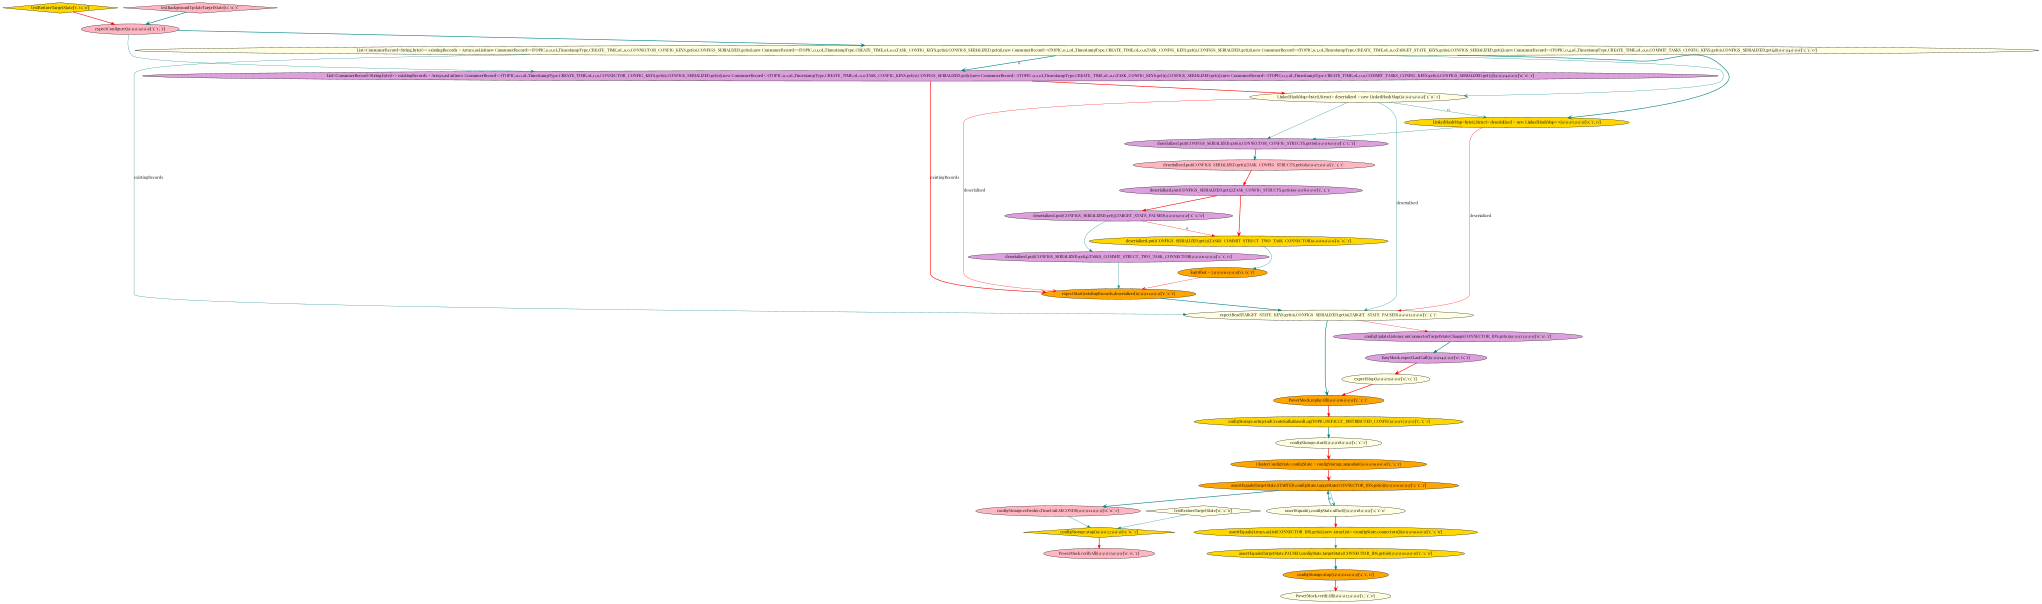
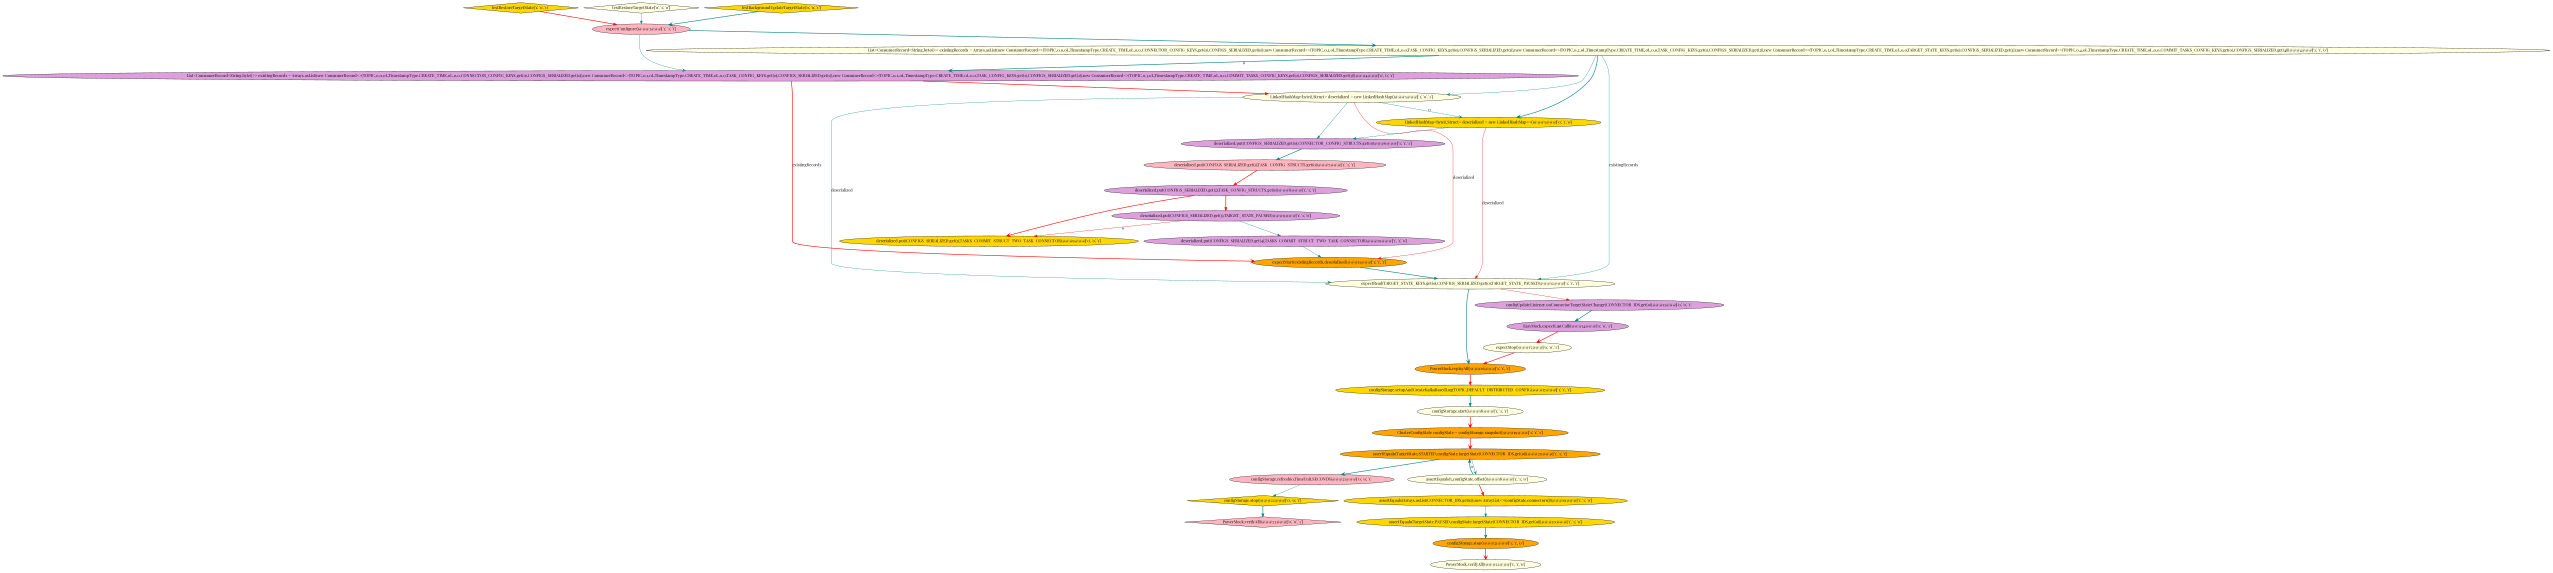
  digraph {
    fontname="Playfair Display"
    node [fillcolor=lightyellow fontname="Playfair Display" shape=ellipse style=filled]
    edge [arrowhead=normal color=teal fontname="Playfair Display" style=bold]
    n1 [fillcolor=orange label="assertEquals(TargetState.STARTED,configState.targetState(CONNECTOR_IDS.get(0)))@@@20@@@['1', '1', '1']"]
    n2 [fillcolor=lightpink label="configStorage.refresh(0,TimeUnit.SECONDS)@@@21@@@['0', '0', '1']"]
    n3 [label="assertEquals(5,configState.offset())@@@18@@@['1', '1', '0']"]
    n4 [fillcolor=gold label="configStorage.stop()@@@22@@@['0', '0', '1']" shape=diamond]
    n5 [fillcolor=gold label="assertEquals(Arrays.asList(CONNECTOR_IDS.get(0)),new ArrayList<>(configState.connectors()))@@@19@@@['1', '1', '0']"]
    n6 [fillcolor=plum label="deserialized.put(CONFIGS_SERIALIZED.get(3),TARGET_STATE_PAUSED)@@@9@@@['1', '1', '0']"]
    n7 [fillcolor=plum label="deserialized.put(CONFIGS_SERIALIZED.get(4),TASKS_COMMIT_STRUCT_TWO_TASK_CONNECTOR)@@@10@@@['1', '1', '0']"]
    n8 [fillcolor=gold label="deserialized.put(CONFIGS_SERIALIZED.get(3),TASKS_COMMIT_STRUCT_TWO_TASK_CONNECTOR)@@@9@@@['0', '0', '1']"]
    n9 [fillcolor=orange label="expectStart(existingRecords,deserialized)@@@11@@@['1', '1', '1']"]
-   n10 [fillcolor=orange label="logOffset = 5@@@10@@@['0', '0', '1']"]
    n11 [label="expectRead(TARGET_STATE_KEYS.get(0),CONFIGS_SERIALIZED.get(0),TARGET_STATE_PAUSED)@@@12@@@['1', '1', '1']"]
    n12 [fillcolor=lightpink label="expectConfigure()@@@3@@@['1', '1', '1']"]
    n13 [fillcolor=plum label="List<ConsumerRecord<String,byte((>> existingRecords = Arrays.asList(new ConsumerRecord<>(TOPIC,0,0,0L,TimestampType.CREATE_TIME,0L,0,0,CONNECTOR_CONFIG_KEYS.get(0),CONFIGS_SERIALIZED.get(0)),new ConsumerRecord<>(TOPIC,0,1,0L,TimestampType.CREATE_TIME,0L,0,0,TASK_CONFIG_KEYS.get(0),CONFIGS_SERIALIZED.get(1)),new ConsumerRecord<>(TOPIC,0,2,0L,TimestampType.CREATE_TIME,0L,0,0,TASK_CONFIG_KEYS.get(1),CONFIGS_SERIALIZED.get(2)),new ConsumerRecord<>(TOPIC,0,3,0L,TimestampType.CREATE_TIME,0L,0,0,COMMIT_TASKS_CONFIG_KEYS.get(0),CONFIGS_SERIALIZED.get(3)))@@@4@@@['0', '0', '1']"]
    n14 [label="List<ConsumerRecord<String,byte((>> existingRecords = Arrays.asList(new ConsumerRecord<>(TOPIC,0,0,0L,TimestampType.CREATE_TIME,0L,0,0,CONNECTOR_CONFIG_KEYS.get(0),CONFIGS_SERIALIZED.get(0)),new ConsumerRecord<>(TOPIC,0,1,0L,TimestampType.CREATE_TIME,0L,0,0,TASK_CONFIG_KEYS.get(0),CONFIGS_SERIALIZED.get(1)),new ConsumerRecord<>(TOPIC,0,2,0L,TimestampType.CREATE_TIME,0L,0,0,TASK_CONFIG_KEYS.get(1),CONFIGS_SERIALIZED.get(2)),new ConsumerRecord<>(TOPIC,0,3,0L,TimestampType.CREATE_TIME,0L,0,0,TARGET_STATE_KEYS.get(0),CONFIGS_SERIALIZED.get(3)),new ConsumerRecord<>(TOPIC,0,4,0L,TimestampType.CREATE_TIME,0L,0,0,COMMIT_TASKS_CONFIG_KEYS.get(0),CONFIGS_SERIALIZED.get(4)))@@@4@@@['1', '1', '0']"]
    n15 [label="LinkedHashMap<byte((,Struct> deserialized = new LinkedHashMap()@@@5@@@['1', '0', '1']"]
    n16 [fillcolor=gold label="LinkedHashMap<byte((,Struct> deserialized = new LinkedHashMap<>()@@@5@@@['0', '1', '0']"]
    n17 [fillcolor=orange label="PowerMock.replayAll()@@@16@@@['1', '1', '1']"]
    n18 [fillcolor=plum label="configUpdateListener.onConnectorTargetStateChange(CONNECTOR_IDS.get(0))@@@13@@@['0', '0', '1']"]
    n19 [fillcolor=gold label="configStorage.setupAndCreateKafkaBasedLog(TOPIC,DEFAULT_DISTRIBUTED_CONFIG)@@@17@@@['1', '1', '1']"]
    n20 [fillcolor=plum label="EasyMock.expectLastCall()@@@14@@@['0', '0', '1']"]
-   n21 [fillcolor=lightpink label="PowerMock.verifyAll()@@@23@@@['0', '0', '1']"]
+   n21 [fillcolor=lightpink label="PowerMock.verifyAll()@@@23@@@['0', '0', '1']" shape=diamond]
    n22 [fillcolor=gold label="testRestoreTargetState['1', '0', '0']" shape=diamond]
    n23 [fillcolor=plum label="deserialized.put(CONFIGS_SERIALIZED.get(0),CONNECTOR_CONFIG_STRUCTS.get(0))@@@6@@@['1', '1', '1']"]
    n24 [fillcolor=lightpink label="deserialized.put(CONFIGS_SERIALIZED.get(1),TASK_CONFIG_STRUCTS.get(0))@@@7@@@['1', '1', '1']"]
    n25 [fillcolor=gold label="assertEquals(TargetState.PAUSED,configState.targetState(CONNECTOR_IDS.get(0)))@@@20@@@['1', '1', '0']"]
    n26 [fillcolor=orange label="configStorage.stop()@@@21@@@['1', '1', '0']"]
    n27 [label="PowerMock.verifyAll()@@@22@@@['1', '1', '0']"]
    n28 [fillcolor=plum label="deserialized.put(CONFIGS_SERIALIZED.get(2),TASK_CONFIG_STRUCTS.get(0))@@@8@@@['1', '1', '1']"]
    n29 [fillcolor=orange label="ClusterConfigState configState = configStorage.snapshot()@@@19@@@['1', '1', '1']"]
    n30 [label="configStorage.start()@@@18@@@['1', '1', '1']"]
    n31 [label="expectStop()@@@15@@@['0', '0', '1']"]
    n32 [label="testRestoreTargetState['0', '1', '0']" shape=diamond]
-   n33 [fillcolor=lightpink label="testBackgroundUpdateTargetState['0', '0', '1']" shape=diamond]
+   n33 [fillcolor=gold label="testBackgroundUpdateTargetState['0', '0', '1']" shape=diamond]
    n1 -> n2 [arrowhead=vee]
    n1 -> n3 [arrowhead=vee style=solid]
    n2 -> n4 [style=solid]
    n3 -> n1 [label=0]
    n3 -> n5 [color=red]
-   n4 -> n21 [color=red]
+   n4 -> n21
    n5 -> n25 [style=solid]
    n6 -> n7 [style=solid]
    n6 -> n8 [color=red label=0 style=solid]
    n7 -> n9 [style=solid]
-   n8 -> n10 [style=solid]
    n9 -> n11
-   n10 -> n9 [arrowhead=vee color=red style=solid]
    n11 -> n17 [arrowhead=vee]
    n11 -> n18 [color=red style=solid]
    n12 -> n13 [arrowhead=vee style=solid]
    n12 -> n14 [arrowhead=vee]
    n13 -> n9 [arrowhead=vee color=red label=existingRecords]
    n13 -> n15 [color=red]
    n14 -> n11 [label=existingRecords style=solid]
    n14 -> n13 [arrowhead=vee label=0]
    n14 -> n15 [arrowhead=vee style=solid]
    n14 -> n16 [arrowhead=vee]
    n15 -> n9 [arrowhead=vee color=red label=deserialized style=solid]
    n15 -> n11 [arrowhead=vee label=deserialized style=solid]
    n15 -> n16 [arrowhead=vee label=0 style=solid]
    n15 -> n23 [style=solid]
    n16 -> n11 [color=red label=deserialized style=solid]
    n16 -> n23 [style=solid]
    n17 -> n19 [color=red]
    n18 -> n20
    n19 -> n30
    n20 -> n31 [arrowhead=vee color=red]
    n22 -> n12 [color=red]
    n23 -> n24
    n24 -> n28 [color=red]
    n25 -> n26
    n26 -> n27 [arrowhead=vee color=red]
    n28 -> n6 [color=red]
    n28 -> n8 [arrowhead=vee color=red]
    n29 -> n1 [arrowhead=vee color=red]
    n30 -> n29 [arrowhead=vee color=red]
    n31 -> n17 [color=red]
-   n32 -> n4 [style=solid]
+   n32 -> n12 [style=solid]
    n33 -> n12 [arrowhead=vee]
  }
